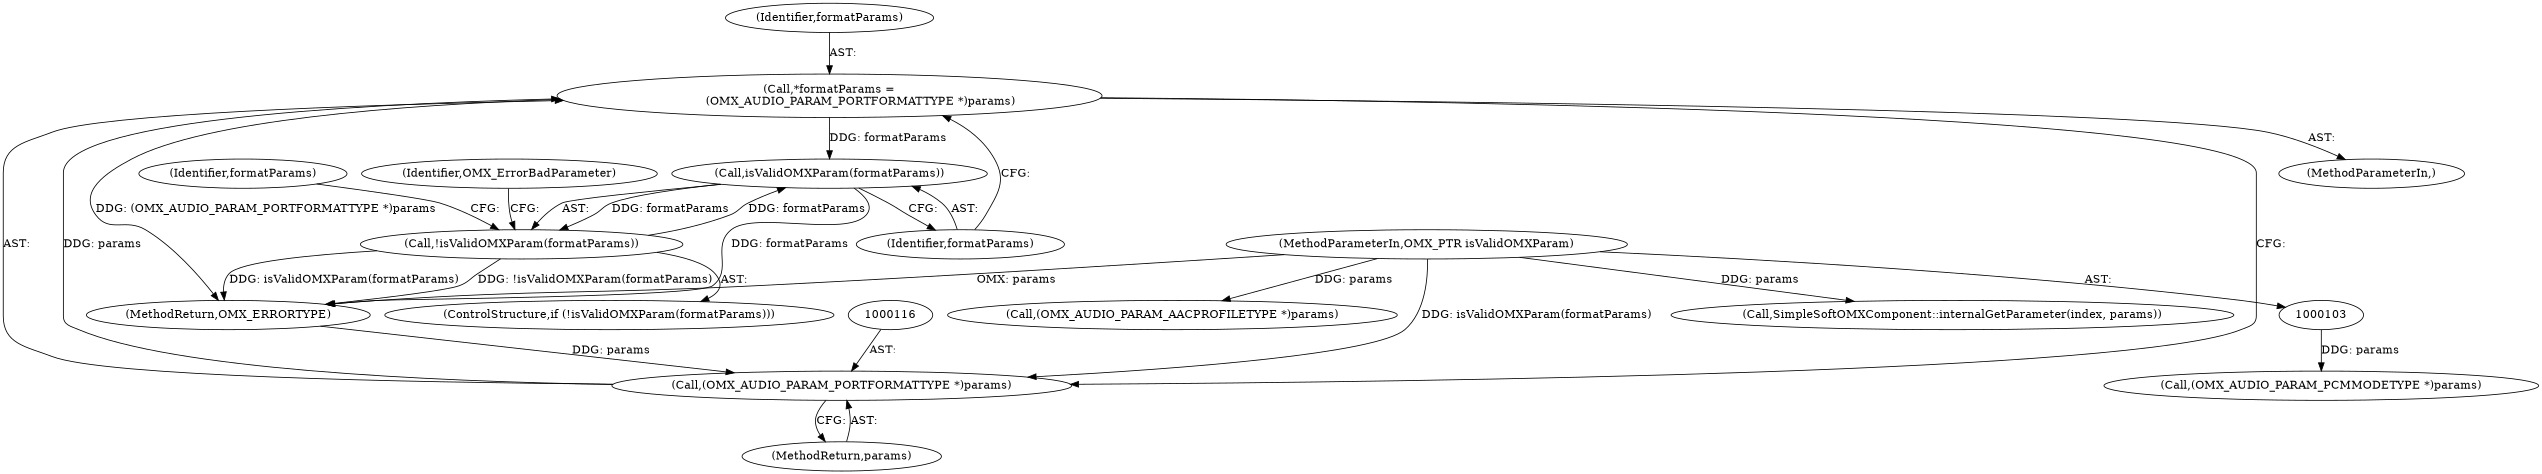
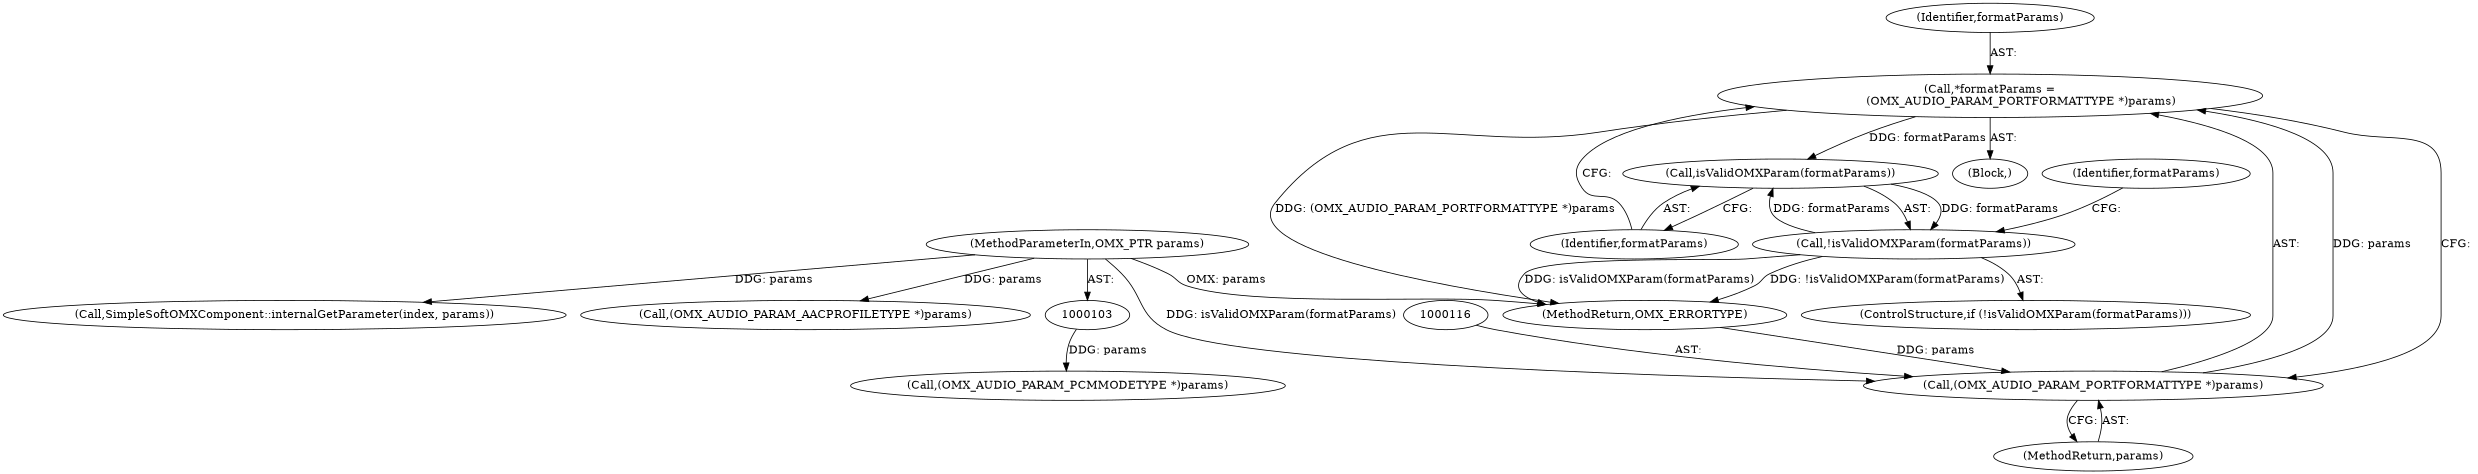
  digraph {
    n1 [label="(Call,*formatParams =\n                 (OMX_AUDIO_PARAM_PORTFORMATTYPE *)params)"]
    n2 [label="(Call,(OMX_AUDIO_PARAM_PORTFORMATTYPE *)params)"]
    n3 [label="(Call,isValidOMXParam(formatParams))"]
-   n4 [label="(MethodParameterIn,)"]
+   n4 [label="(Block,)"]
    n5 [label="(MethodReturn,OMX_ERRORTYPE)"]
    n6 [label="(MethodReturn,params)"]
    n7 [label="(Call,!isValidOMXParam(formatParams))"]
    n8 [label="(Identifier,formatParams)"]
-   n9 [label="(MethodParameterIn,OMX_PTR isValidOMXParam)"]
+   n9 [label="(MethodParameterIn,OMX_PTR params)"]
    n10 [label="(Call,SimpleSoftOMXComponent::internalGetParameter(index, params))"]
    n11 [label="(Call,(OMX_AUDIO_PARAM_AACPROFILETYPE *)params)"]
    1000103
    n13 [label="(Call,(OMX_AUDIO_PARAM_PCMMODETYPE *)params)"]
    n14 [label="(ControlStructure,if (!isValidOMXParam(formatParams)))"]
    n15 [label="(Identifier,formatParams)"]
-   n16 [label="(Identifier,OMX_ErrorBadParameter)"]
    n17 [label="(Identifier,formatParams)"]
    1000116
    n1 -> n2 [label="CFG: "]
    n1 -> n3 [label="DDG: formatParams"]
    n1 -> n4 [label="AST: "]
    n1 -> n5 [label="DDG: (OMX_AUDIO_PARAM_PORTFORMATTYPE *)params"]
    n2 -> n1 [label="AST: "]
    n2 -> n1 [label="DDG: params"]
    n2 -> n6 [label="CFG: "]
-   n3 -> n5 [label="DDG: formatParams"]
    n3 -> n7 [label="AST: "]
    n3 -> n7 [label="DDG: formatParams"]
    n3 -> n8 [label="CFG: "]
    n5 -> n2 [label="DDG: params"]
    n6 -> n2 [label="AST: "]
    n7 -> n3 [label="DDG: formatParams"]
    n7 -> n5 [label="DDG: isValidOMXParam(formatParams)"]
    n7 -> n5 [label="DDG: !isValidOMXParam(formatParams)"]
    n7 -> n14 [label="AST: "]
    n8 -> n1 [label="CFG: "]
    n8 -> n3 [label="AST: "]
    n9 -> n2 [label="DDG: isValidOMXParam(formatParams)"]
    n9 -> n5 [label="OMX: params"]
    n9 -> n10 [label="DDG: params"]
    n9 -> n11 [label="DDG: params"]
    n9 -> 1000103 [label="AST: "]
    1000103 -> n13 [label="DDG: params"]
    n15 -> n1 [label="AST: "]
-   n16 -> n7 [label="CFG: "]
    n17 -> n7 [label="CFG: "]
    1000116 -> n2 [label="AST: "]
  }
